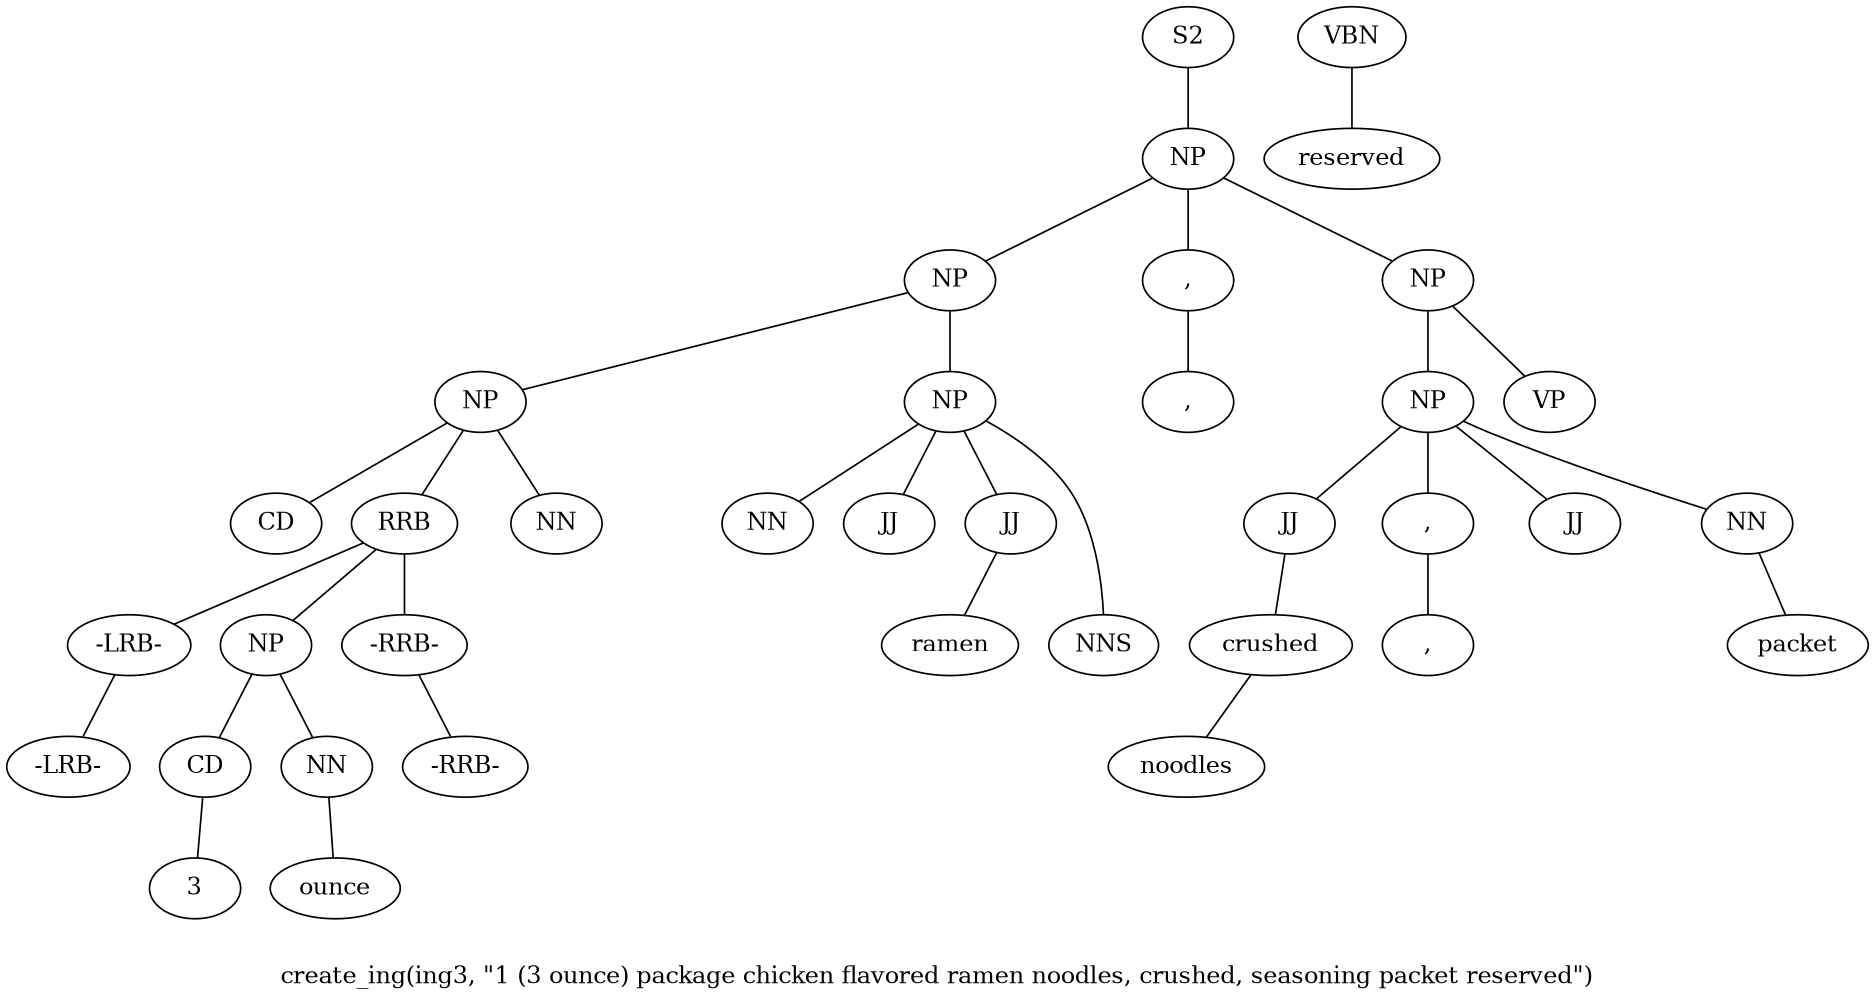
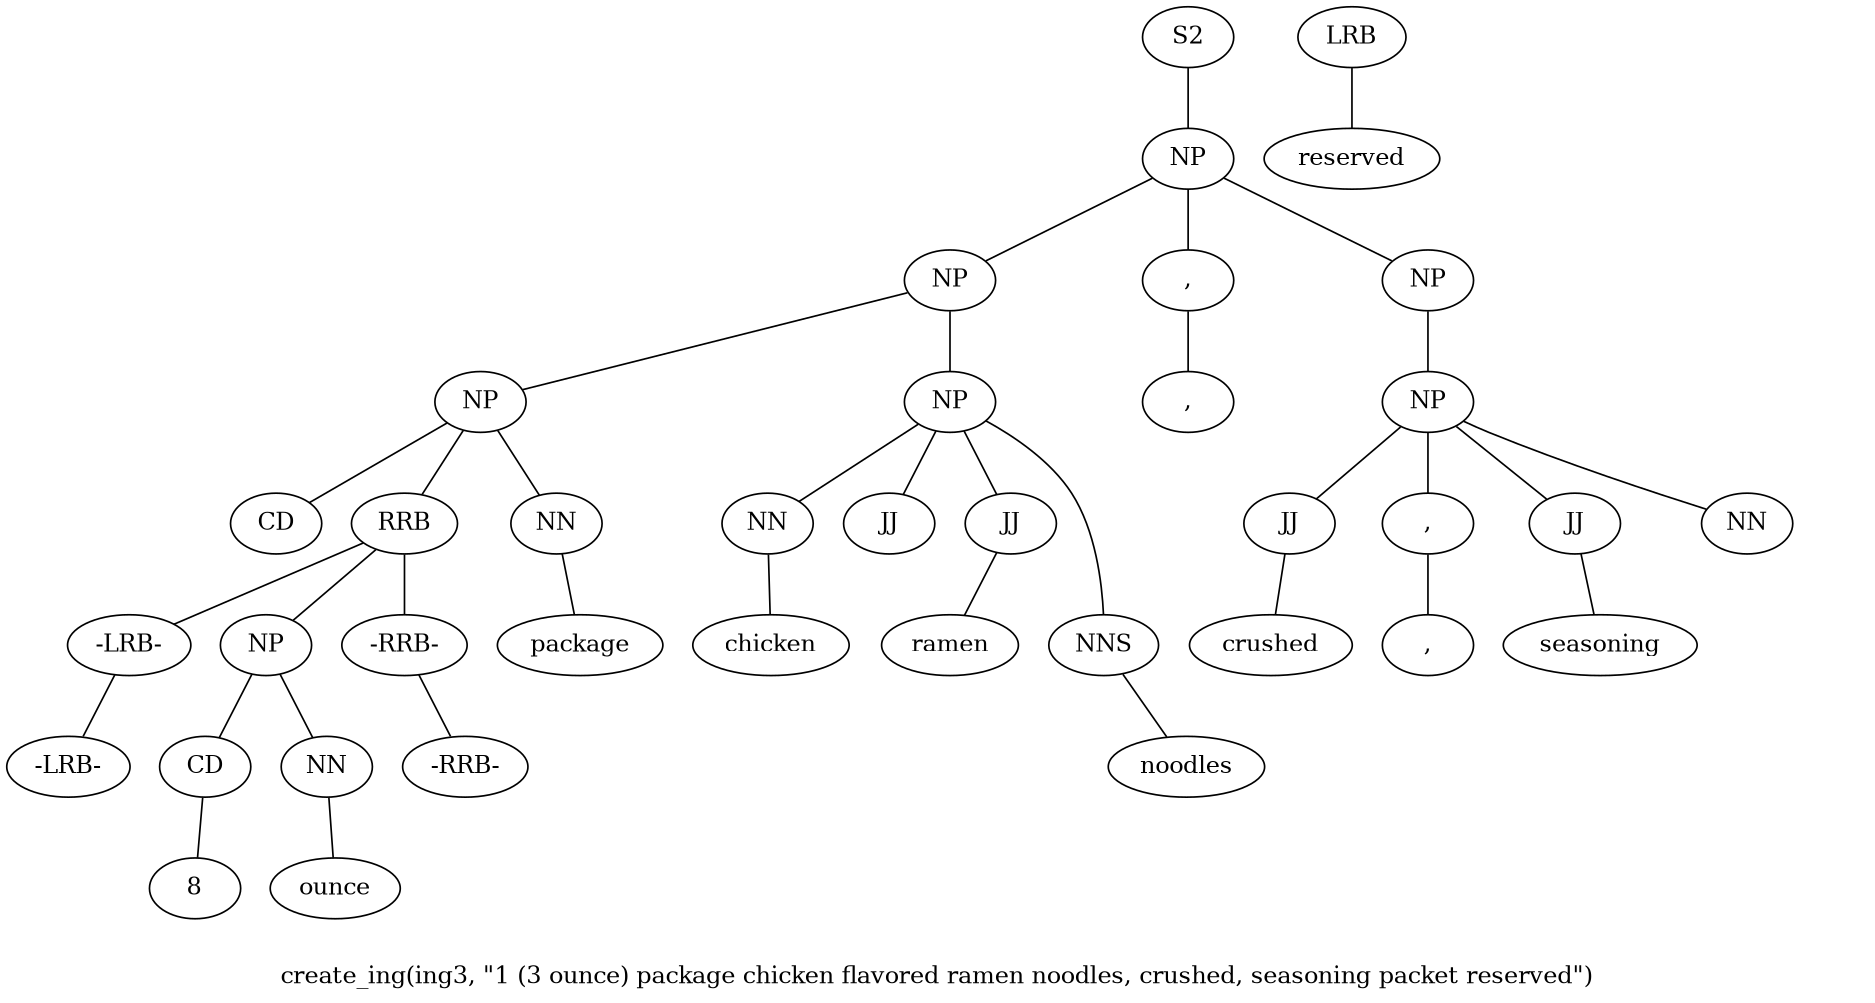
  graph {
    label="create_ing(ing3, \"1 (3 ounce) package chicken flavored ramen noodles, crushed, seasoning packet reserved\")"
    n1 [label=S2]
    n2 [label=NP]
    n3 [label=NP]
    n4 [label=","]
    n5 [label=NP]
    n6 [label=NP]
    n7 [label=NP]
    n8 [label=","]
    n9 [label=NP]
-   n10 [label=VP]
    n11 [label=CD]
    n12 [label=RRB]
    n13 [label=NN]
    n14 [label=NN]
    n15 [label=JJ]
    n16 [label=JJ]
    n17 [label=NNS]
    n18 [label="-LRB-"]
    n19 [label=NP]
    n20 [label="-RRB-"]
+   n21 [label=package]
    n22 [label="-LRB-"]
    n23 [label=CD]
    n24 [label=NN]
    n25 [label="-RRB-"]
-   n26 [label=3]
+   n26 [label=8]
    n27 [label=ounce]
+   n28 [label=chicken]
    n29 [label=ramen]
    n30 [label=noodles]
    n31 [label=JJ]
    n32 [label=","]
    n33 [label=JJ]
    n34 [label=NN]
    n35 [label=crushed]
    n36 [label=","]
-   n38 [label=packet]
-   n39 [label=VBN]
+   n37 [label=seasoning]
+   n39 [label=LRB]
    n40 [label=reserved]
    n1 -- n2
    n2 -- n3
    n2 -- n4
    n2 -- n5
    n3 -- n6
    n3 -- n7
    n4 -- n8
    n5 -- n9
-   n5 -- n10
    n6 -- n11
    n6 -- n12
    n6 -- n13
    n7 -- n14
    n7 -- n15
    n7 -- n16
    n7 -- n17
    n9 -- n31
    n9 -- n32
    n9 -- n33
    n9 -- n34
    n12 -- n18
    n12 -- n19
    n12 -- n20
+   n13 -- n21
+   n14 -- n28
    n16 -- n29
-   n35 -- n30
+   n17 -- n30
    n18 -- n22
    n19 -- n23
    n19 -- n24
    n20 -- n25
    n23 -- n26
    n24 -- n27
    n31 -- n35
    n32 -- n36
-   n34 -- n38
+   n33 -- n37
    n39 -- n40
  }
